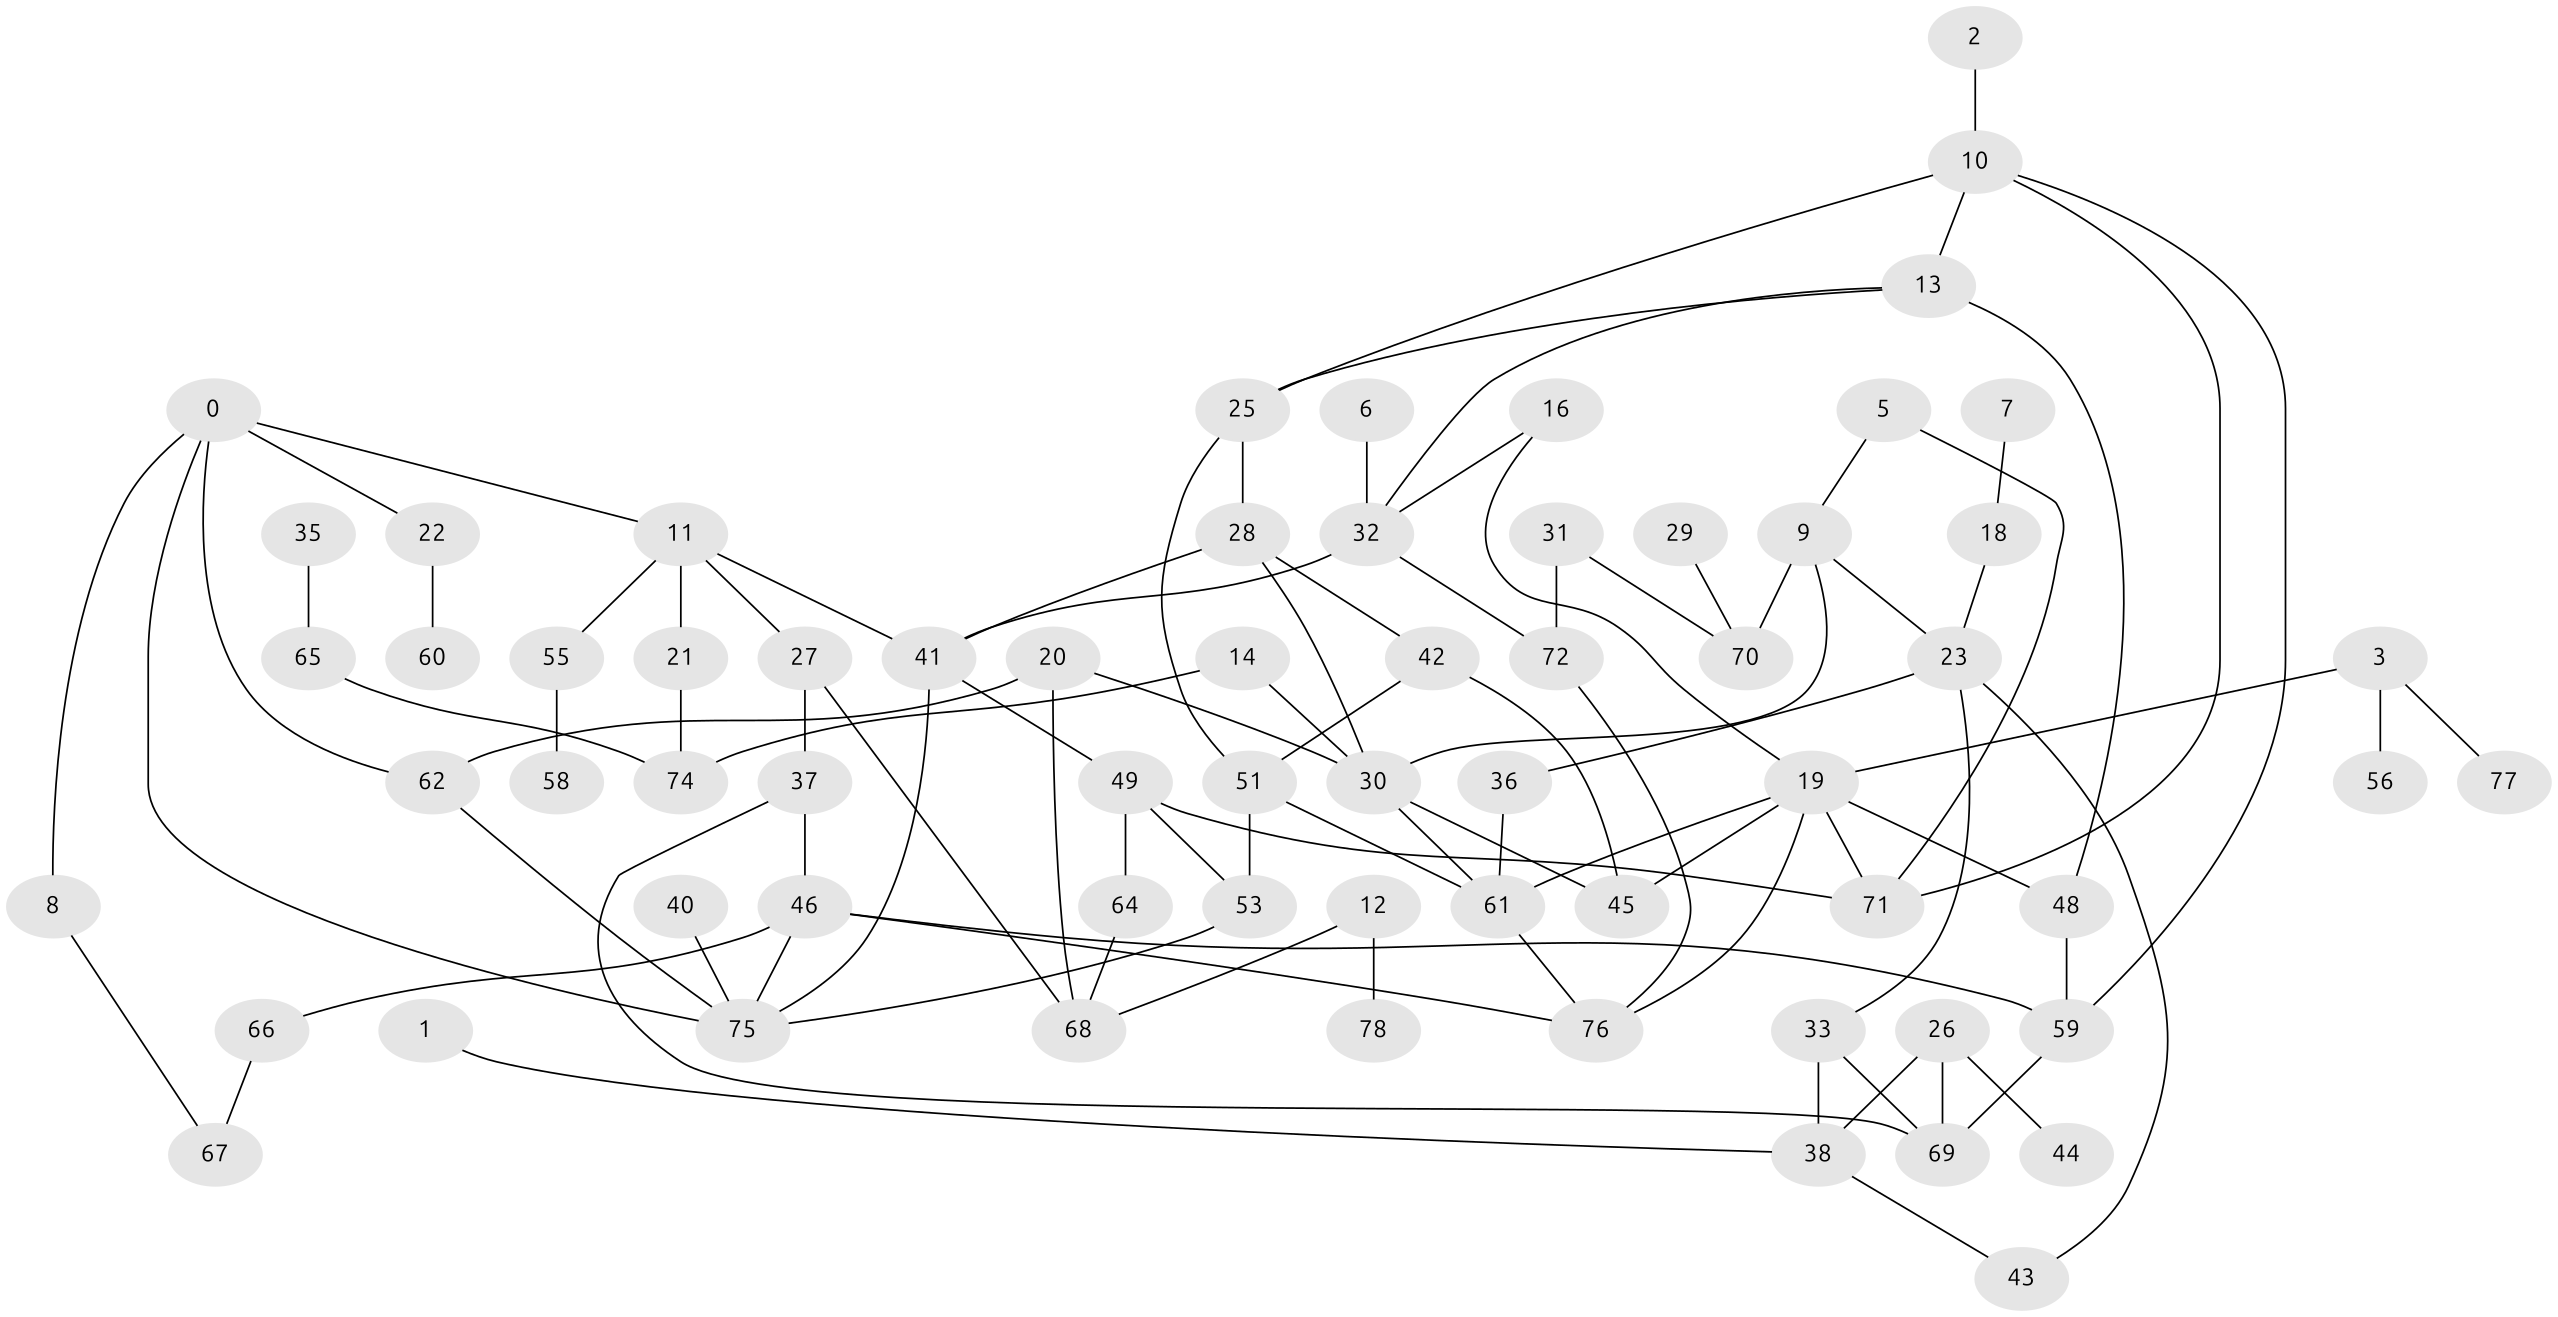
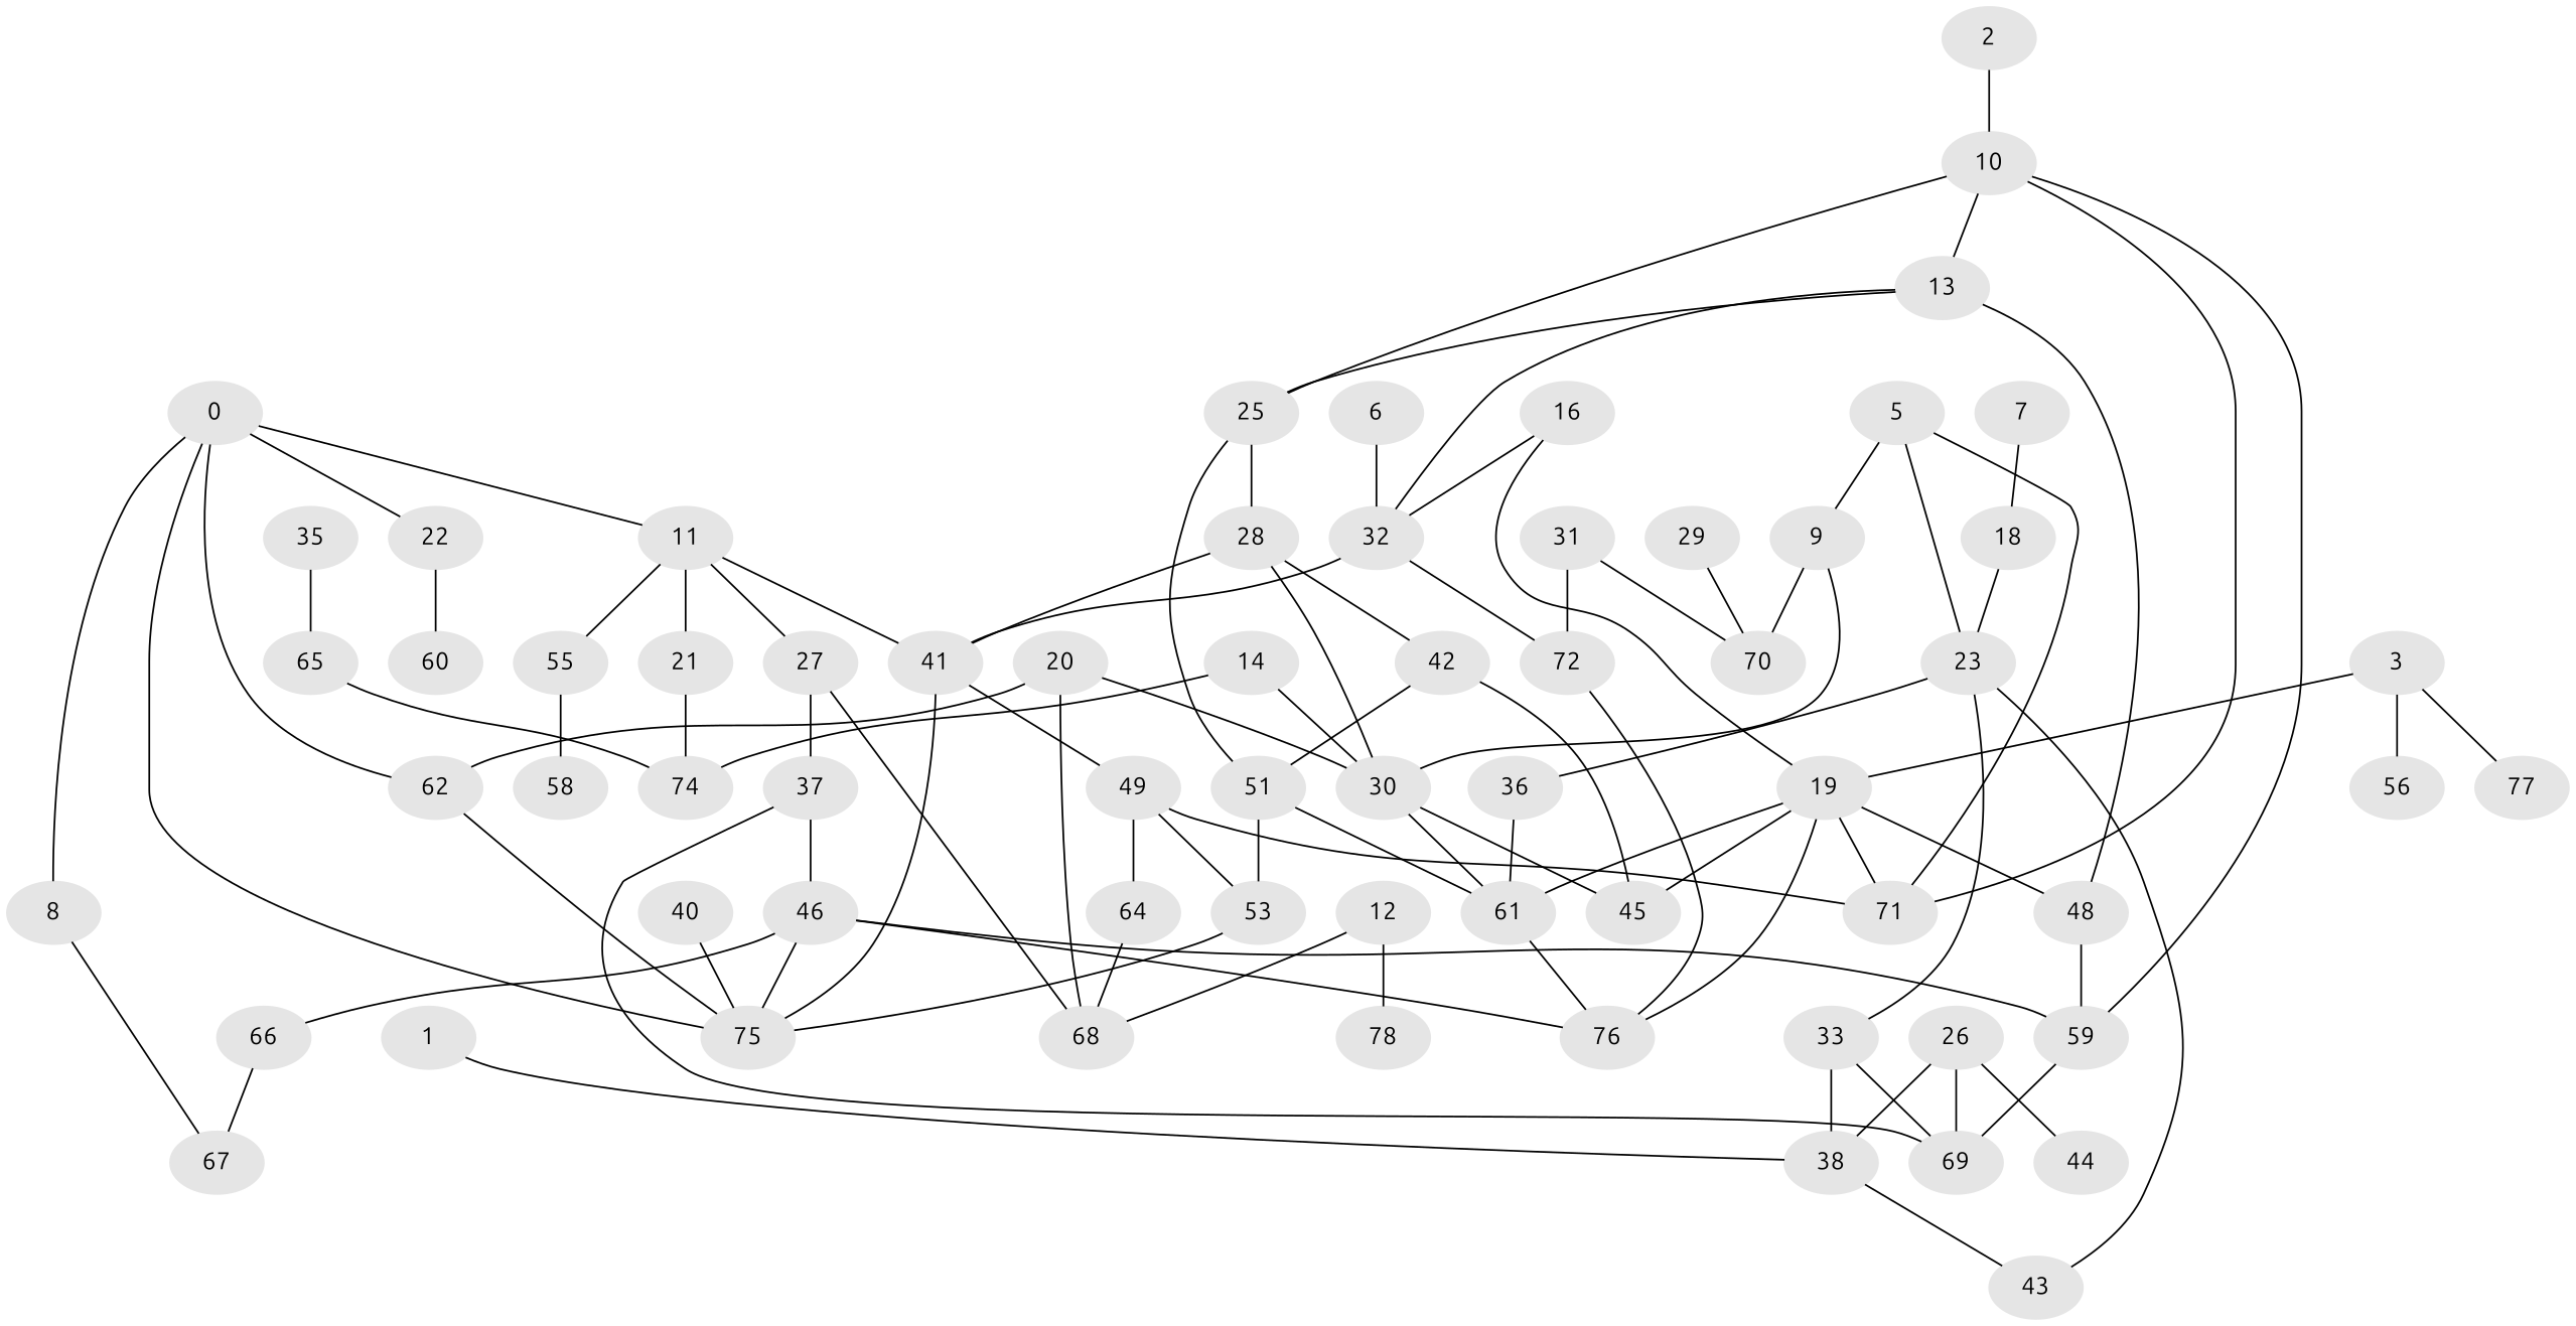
  graph {
    fontname=Ubuntu
    node [color=gray90 fontname=Ubuntu style=filled]
    edge [fontname=Ubuntu weight=1.0]
    1
    38
    43
    2
    10
    71
    13
    25
    59
    3
    19
    56
    77
    48
    45
    61
    76
    n18 [label=0]
    8
    11
    22
    62
    75
    67
    21
    27
    41
    55
    60
    5
    9
    23
    30
    70
    6
    32
    72
    7
    18
    33
    36
    28
    51
    69
    74
    68
    37
    49
    58
    12
    78
    14
    16
    20
    42
    53
    26
    44
    46
    29
    31
    35
    65
    66
    40
    64
    1 -- 38
    38 -- 43
    2 -- 10
    10 -- 71
    10 -- 13
    10 -- 25
    10 -- 59
    13 -- 25
    13 -- 48
    13 -- 32
    25 -- 28
    25 -- 51
    59 -- 69
    3 -- 19
    3 -- 56
    3 -- 77
    19 -- 71
    19 -- 48
    19 -- 45
    19 -- 61
    19 -- 76
    48 -- 59
    61 -- 76
    n18 -- 8
    n18 -- 11
    n18 -- 22
    n18 -- 62
    n18 -- 75
    8 -- 67
    11 -- 21
    11 -- 27
    11 -- 41
    11 -- 55
    22 -- 60
    62 -- 75
    21 -- 74
    27 -- 68
    27 -- 37
    41 -- 75
    41 -- 49
    55 -- 58
    5 -- 71
    5 -- 9
-   9 -- 23
+   5 -- 23
    9 -- 30
    9 -- 70
    23 -- 43
    23 -- 33
    23 -- 36
    30 -- 45
    30 -- 61
    6 -- 32
    32 -- 41
    32 -- 72
    72 -- 76
    7 -- 18
    18 -- 23
    33 -- 38
    33 -- 69
    36 -- 61
    28 -- 41
    28 -- 30
    28 -- 42
    51 -- 61
    51 -- 53
    37 -- 69
    37 -- 46
    49 -- 71
    49 -- 53
    49 -- 64
    12 -- 68
    12 -- 78
    14 -- 30
    14 -- 74
    16 -- 19
    16 -- 32
    20 -- 62
    20 -- 30
    20 -- 68
    42 -- 45
    42 -- 51
    53 -- 75
    26 -- 38
    26 -- 69 [weight=2.0]
    26 -- 44
    46 -- 59
    46 -- 76
    46 -- 75
    46 -- 66
    29 -- 70
    31 -- 70
    31 -- 72
    35 -- 65
    65 -- 74
    66 -- 67
    40 -- 75
    64 -- 68
  }
